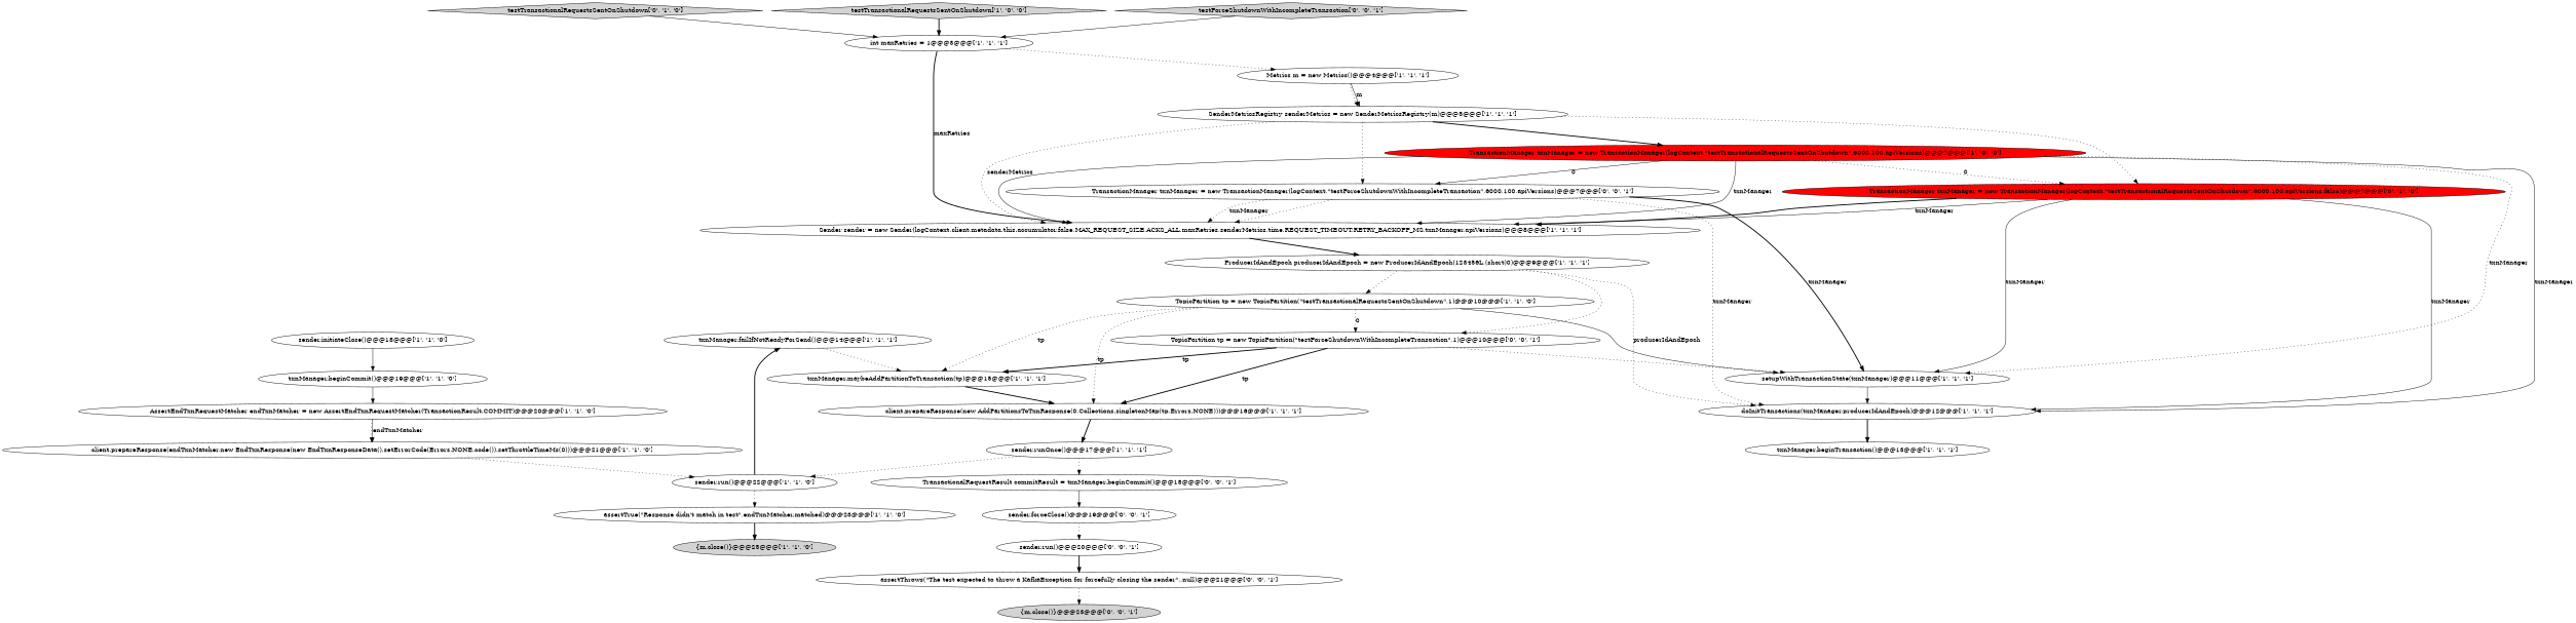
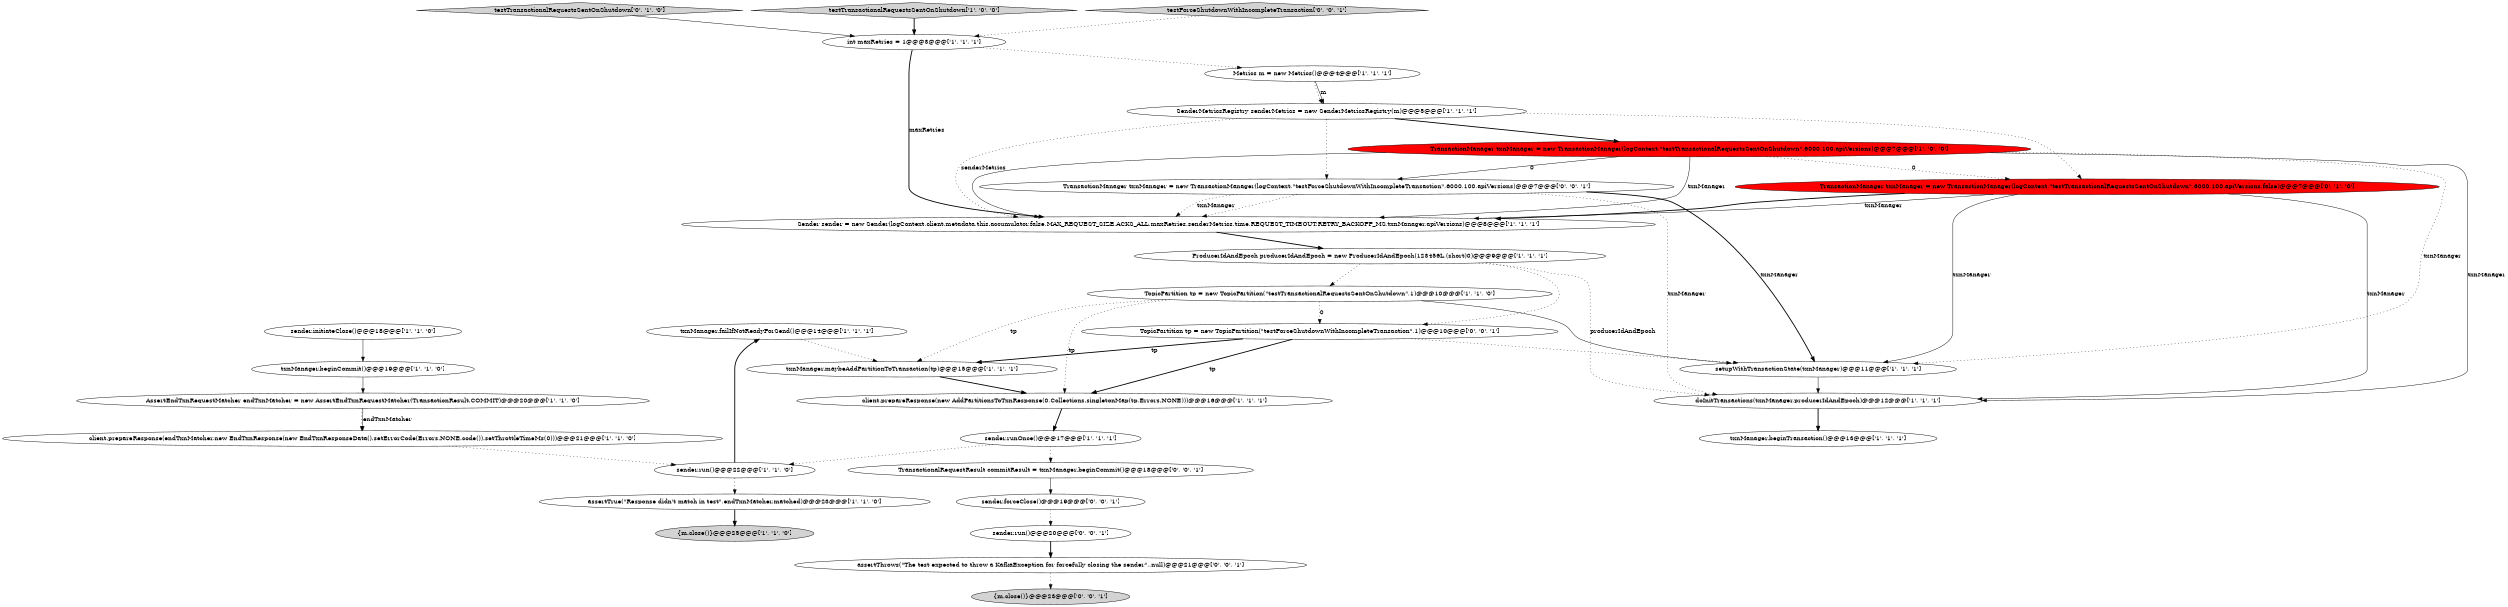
  digraph {
    node [fillcolor=white shape=ellipse style=filled]
    edge [style=dotted]
    n1 [label="txnManager.failIfNotReadyForSend()@@@14@@@['1', '1', '1']"]
    n2 [label="txnManager.maybeAddPartitionToTransaction(tp)@@@15@@@['1', '1', '1']"]
    n3 [label="client.prepareResponse(new AddPartitionsToTxnResponse(0,Collections.singletonMap(tp,Errors.NONE)))@@@16@@@['1', '1', '1']"]
    n4 [fillcolor=lightgray label="{m.close()}@@@23@@@['0', '0', '1']"]
    n5 [label="txnManager.beginTransaction()@@@13@@@['1', '1', '1']"]
    n6 [fillcolor=lightgray label="testTransactionalRequestsSentOnShutdown['0', '1', '0']" shape=diamond]
    n7 [label="int maxRetries = 1@@@3@@@['1', '1', '1']"]
    n8 [label="Metrics m = new Metrics()@@@4@@@['1', '1', '1']"]
    n9 [label="Sender sender = new Sender(logContext,client,metadata,this.accumulator,false,MAX_REQUEST_SIZE,ACKS_ALL,maxRetries,senderMetrics,time,REQUEST_TIMEOUT,RETRY_BACKOFF_MS,txnManager,apiVersions)@@@8@@@['1', '1', '1']"]
    n10 [label="setupWithTransactionState(txnManager)@@@11@@@['1', '1', '1']"]
    n11 [label="doInitTransactions(txnManager,producerIdAndEpoch)@@@12@@@['1', '1', '1']"]
    n12 [label="SenderMetricsRegistry senderMetrics = new SenderMetricsRegistry(m)@@@5@@@['1', '1', '1']"]
    n13 [label="TransactionManager txnManager = new TransactionManager(logContext,\"testForceShutdownWithIncompleteTransaction\",6000,100,apiVersions)@@@7@@@['0', '0', '1']"]
    n14 [fillcolor=red label="TransactionManager txnManager = new TransactionManager(logContext,\"testTransactionalRequestsSentOnShutdown\",6000,100,apiVersions,false)@@@7@@@['0', '1', '0']"]
    n15 [fillcolor=red label="TransactionManager txnManager = new TransactionManager(logContext,\"testTransactionalRequestsSentOnShutdown\",6000,100,apiVersions)@@@7@@@['1', '0', '0']"]
    n16 [label="sender.runOnce()@@@17@@@['1', '1', '1']"]
    n17 [label="TransactionalRequestResult commitResult = txnManager.beginCommit()@@@18@@@['0', '0', '1']"]
    n18 [label="sender.run()@@@22@@@['1', '1', '0']"]
    n19 [label="sender.initiateClose()@@@18@@@['1', '1', '0']"]
    n20 [label="txnManager.beginCommit()@@@19@@@['1', '1', '0']"]
    n21 [label="sender.forceClose()@@@19@@@['0', '0', '1']"]
    n22 [label="ProducerIdAndEpoch producerIdAndEpoch = new ProducerIdAndEpoch(123456L,(short)0)@@@9@@@['1', '1', '1']"]
    n23 [label="TopicPartition tp = new TopicPartition(\"testForceShutdownWithIncompleteTransaction\",1)@@@10@@@['0', '0', '1']"]
    n24 [label="TopicPartition tp = new TopicPartition(\"testTransactionalRequestsSentOnShutdown\",1)@@@10@@@['1', '1', '0']"]
    n25 [label="sender.run()@@@20@@@['0', '0', '1']"]
    n26 [label="assertThrows(\"The test expected to throw a KafkaException for forcefully closing the sender\",,null)@@@21@@@['0', '0', '1']"]
    n27 [label="assertTrue(\"Response didn't match in test\",endTxnMatcher.matched)@@@23@@@['1', '1', '0']"]
    n28 [fillcolor=lightgray label="{m.close()}@@@25@@@['1', '1', '0']"]
    n29 [label="AssertEndTxnRequestMatcher endTxnMatcher = new AssertEndTxnRequestMatcher(TransactionResult.COMMIT)@@@20@@@['1', '1', '0']"]
    n30 [label="client.prepareResponse(endTxnMatcher,new EndTxnResponse(new EndTxnResponseData().setErrorCode(Errors.NONE.code()).setThrottleTimeMs(0)))@@@21@@@['1', '1', '0']"]
    n31 [fillcolor=lightgray label="testTransactionalRequestsSentOnShutdown['1', '0', '0']" shape=diamond]
    n32 [fillcolor=lightgray label="testForceShutdownWithIncompleteTransaction['0', '0', '1']" shape=diamond]
    n1 -> n2
    n2 -> n3 [style=bold]
    n3 -> n16 [style=bold]
    n6 -> n7 [style=solid]
    n7 -> n8
    n7 -> n9 [label=maxRetries style=bold]
    n8 -> n12
    n8 -> n12 [label=m style=solid]
    n9 -> n22 [style=bold]
    n10 -> n11 [style=solid]
    n11 -> n5 [style=bold]
    n12 -> n9 [label=senderMetrics]
    n12 -> n13
    n12 -> n14
    n12 -> n15 [style=bold]
    n13 -> n9
    n13 -> n9 [label=txnManager]
    n13 -> n10 [label=txnManager style=bold]
    n13 -> n11 [label=txnManager]
    n14 -> n9 [label=txnManager style=solid]
    n14 -> n9 [style=bold]
    n14 -> n10 [label=txnManager style=solid]
    n14 -> n11 [label=txnManager style=solid]
    n15 -> n9 [style=solid]
    n15 -> n9 [label=txnManager style=solid]
    n15 -> n10 [label=txnManager]
    n15 -> n11 [label=txnManager style=solid]
    n15 -> n13 [label=0 style=solid]
    n15 -> n14 [label=0]
    n16 -> n17
    n16 -> n18
    n17 -> n21 [style=solid]
    n18 -> n1 [style=bold]
    n18 -> n27
    n19 -> n20 [style=solid]
    n20 -> n29 [style=solid]
    n21 -> n25
    n22 -> n11 [label=producerIdAndEpoch]
    n22 -> n23
    n22 -> n24
    n23 -> n2 [label=tp style=bold]
    n23 -> n3 [label=tp style=bold]
    n23 -> n10
    n24 -> n2 [label=tp]
    n24 -> n3 [label=tp]
    n24 -> n10 [style=solid]
    n24 -> n23 [label=0]
    n25 -> n26 [style=bold]
    n26 -> n4
    n27 -> n28 [style=bold]
    n29 -> n30
    n29 -> n30 [label=endTxnMatcher style=solid]
    n30 -> n18
    n31 -> n7 [style=bold]
-   n32 -> n7 [style=solid]
+   n32 -> n7
  }
